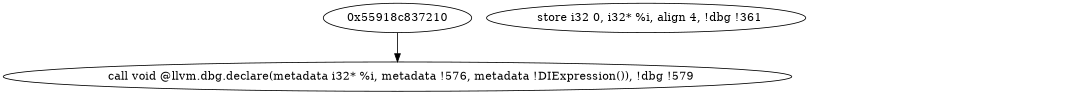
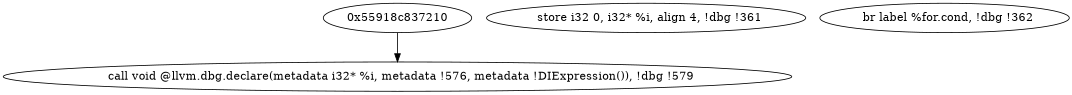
  digraph {
    n1 [label="  call void @llvm.dbg.declare(metadata i32* %i, metadata !576, metadata !DIExpression()), !dbg !579"]
    n2 [label="  store i32 0, i32* %i, align 4, !dbg !361"]
+   n3 [label="  br label %for.cond, !dbg !362"]
    "0x55918c837210"
    "0x55918c837210" -> n1
  }
